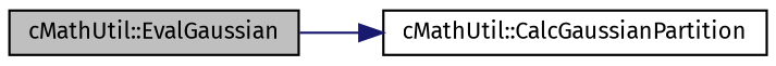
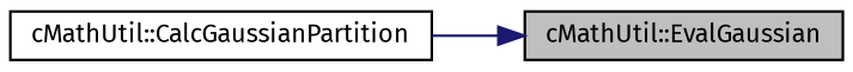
  digraph {
    rankdir=LR
    fontname="Fira Sans"
    node [color=black fontname="Fira Sans" fontsize=10 shape=record style=filled]
    n1 [fillcolor=grey75 fontcolor=black height=0.2 label="cMathUtil::EvalGaussian" width=0.4]
    n2 [fillcolor=white height=0.2 label="cMathUtil::CalcGaussianPartition" width=0.4]
-   n1 -> n2 [color=midnightblue fontname="Fira Sans" fontsize=10 labelfontname=Helvetica labelfontsize=10 style=solid]
+   n2 -> n1 [color=midnightblue fontname="Fira Sans" fontsize=10 labelfontname=Helvetica labelfontsize=10 style=solid]
  }
